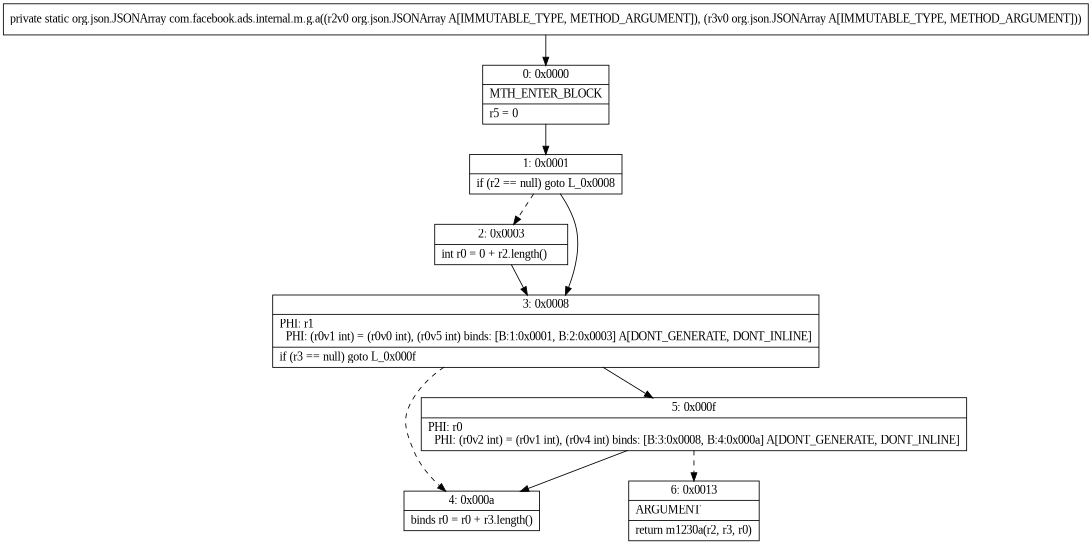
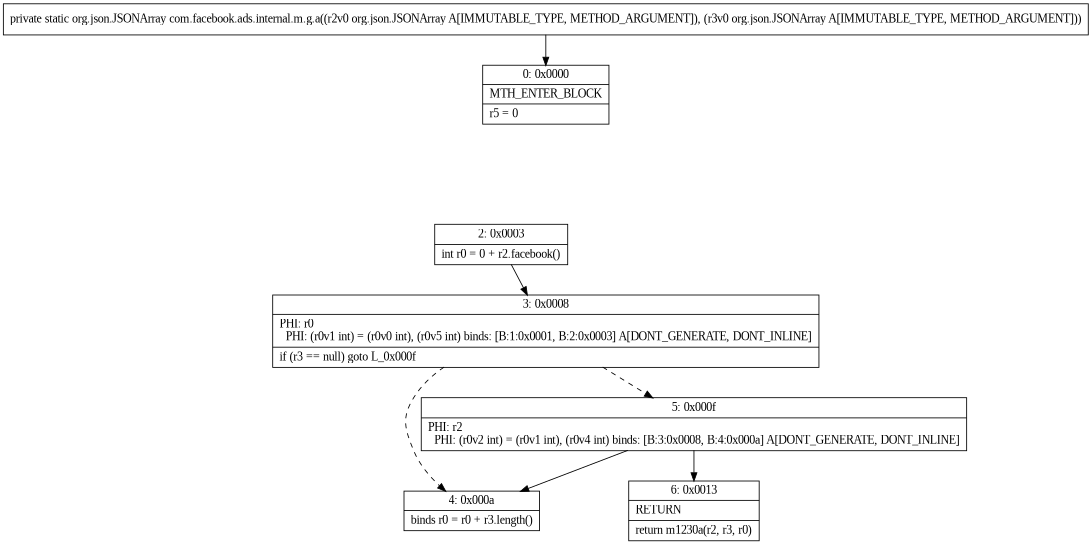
  digraph {
    fontname="Liberation Serif"
    node [fontname="Liberation Serif" shape=record]
    edge [fontname="Liberation Serif"]
    n1 [label="{0\:\ 0x0000|MTH_ENTER_BLOCK\l|r5 = 0\l}"]
-   n2 [label="{1\:\ 0x0001|if (r2 == null) goto L_0x0008\l}"]
-   n3 [label="{2\:\ 0x0003|int r0 = 0 + r2.length()\l}"]
-   n4 [label="{3\:\ 0x0008|PHI: r1 \l  PHI: (r0v1 int) = (r0v0 int), (r0v5 int) binds: [B:1:0x0001, B:2:0x0003] A[DONT_GENERATE, DONT_INLINE]\l|if (r3 == null) goto L_0x000f\l}"]
+   n3 [label="{2\:\ 0x0003|int r0 = 0 + r2.facebook()\l}"]
+   n4 [label="{3\:\ 0x0008|PHI: r0 \l  PHI: (r0v1 int) = (r0v0 int), (r0v5 int) binds: [B:1:0x0001, B:2:0x0003] A[DONT_GENERATE, DONT_INLINE]\l|if (r3 == null) goto L_0x000f\l}"]
    n5 [label="{4\:\ 0x000a|binds r0 = r0 + r3.length()\l}"]
-   n6 [label="{5\:\ 0x000f|PHI: r0 \l  PHI: (r0v2 int) = (r0v1 int), (r0v4 int) binds: [B:3:0x0008, B:4:0x000a] A[DONT_GENERATE, DONT_INLINE]\l}"]
-   n7 [label="{6\:\ 0x0013|ARGUMENT\l|return m1230a(r2, r3, r0)\l}"]
+   n6 [label="{5\:\ 0x000f|PHI: r2 \l  PHI: (r0v2 int) = (r0v1 int), (r0v4 int) binds: [B:3:0x0008, B:4:0x000a] A[DONT_GENERATE, DONT_INLINE]\l}"]
+   n7 [label="{6\:\ 0x0013|RETURN\l|return m1230a(r2, r3, r0)\l}"]
    n8 [label="{private static org.json.JSONArray com.facebook.ads.internal.m.g.a((r2v0 org.json.JSONArray A[IMMUTABLE_TYPE, METHOD_ARGUMENT]), (r3v0 org.json.JSONArray A[IMMUTABLE_TYPE, METHOD_ARGUMENT])) }"]
-   n1 -> n2
-   n2 -> n3 [style=dashed]
-   n2 -> n4
    n3 -> n4
    n4 -> n5 [style=dashed]
-   n4 -> n6
+   n4 -> n6 [style=dashed]
    n6 -> n5
-   n6 -> n7 [style=dashed]
+   n6 -> n7
    n8 -> n1
  }
